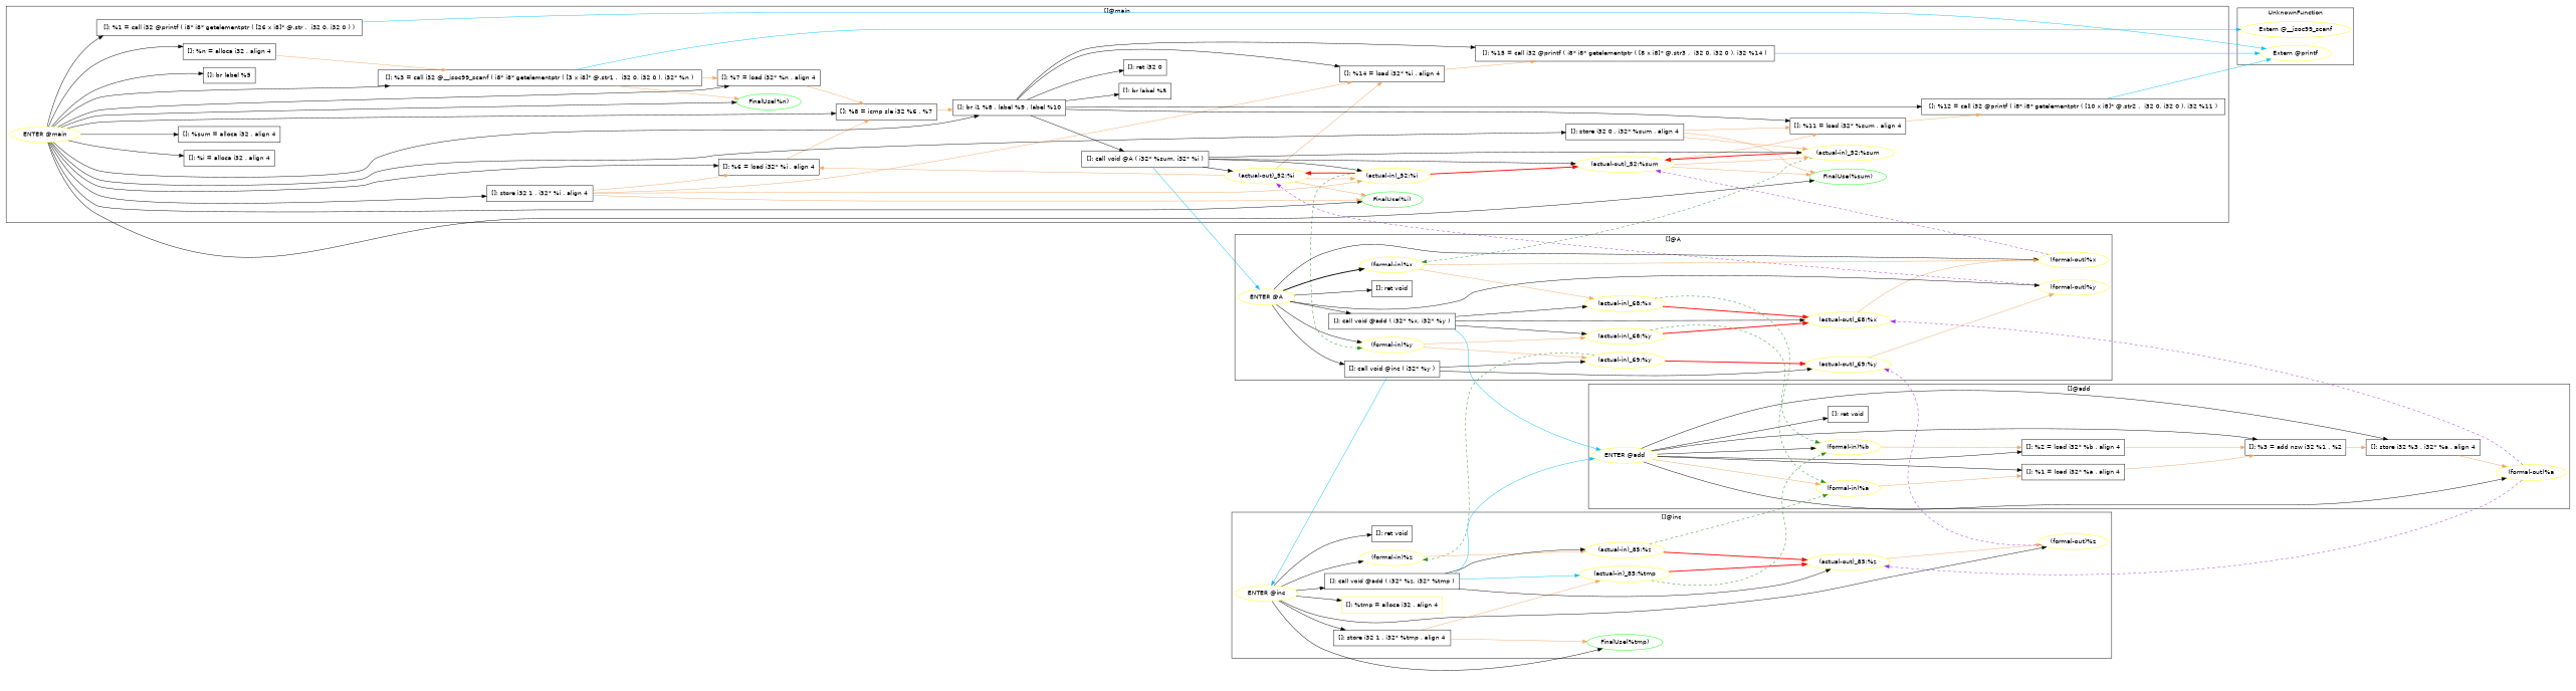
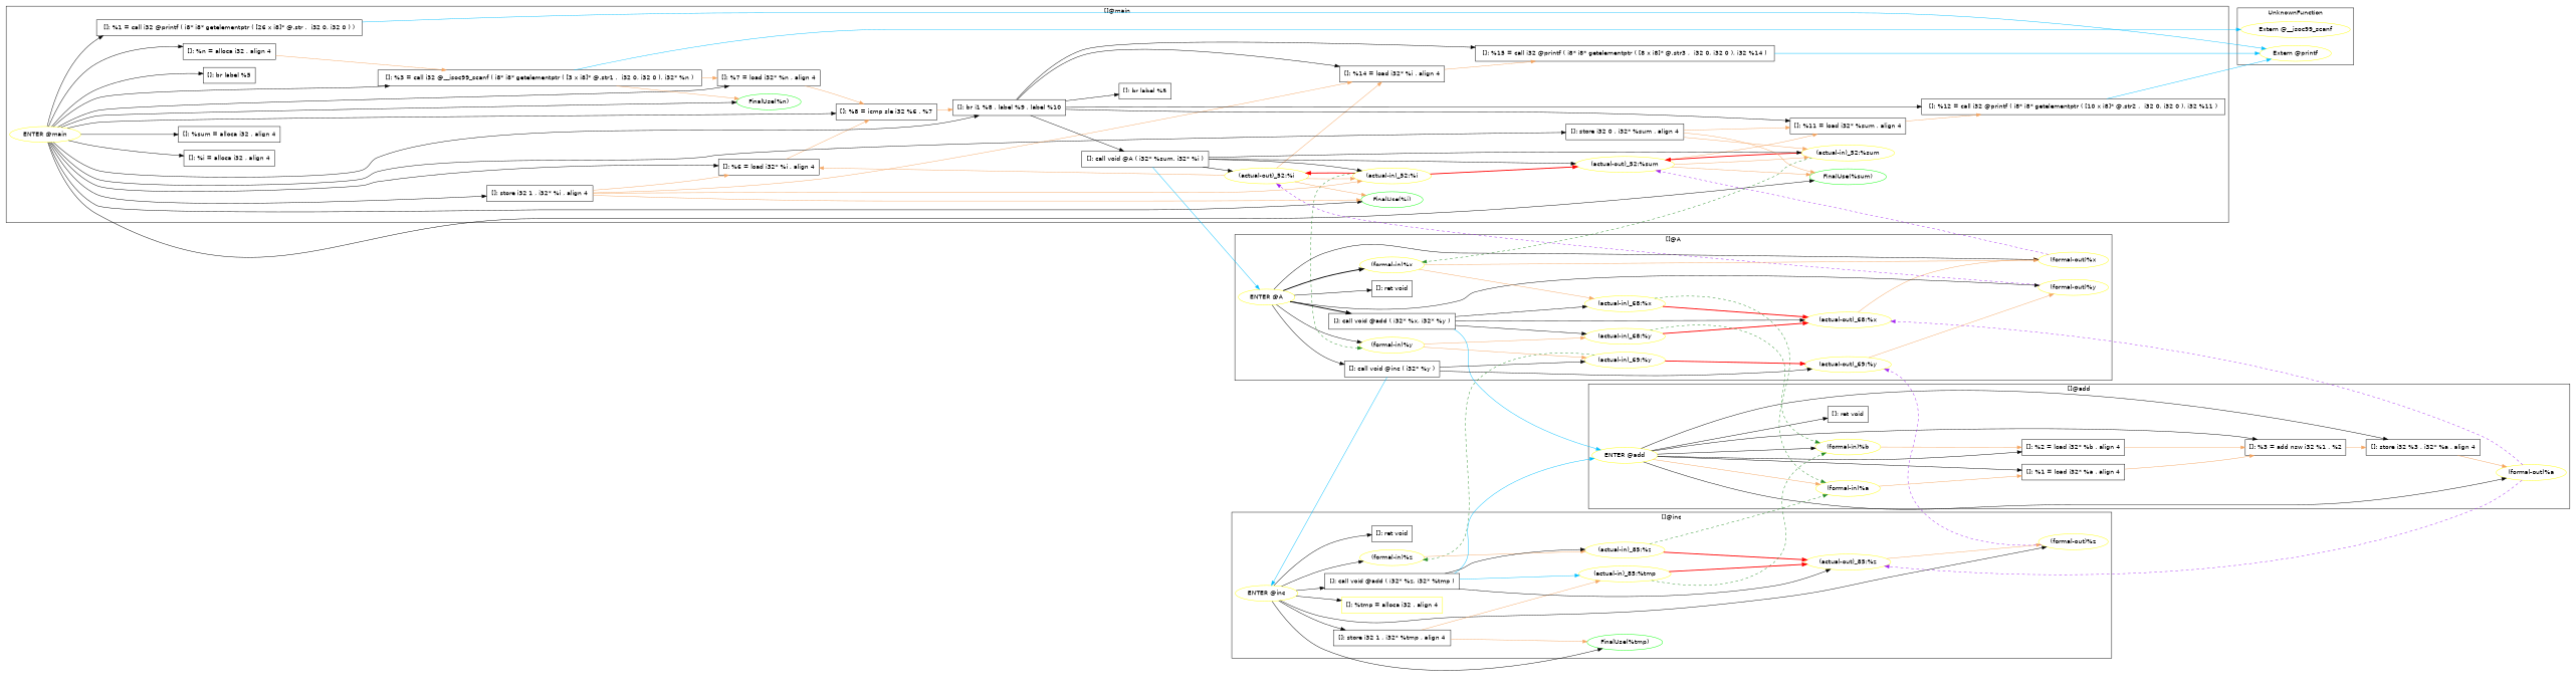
  digraph {
    fontname="DejaVu Sans"
    rankdir=LR
    node [fontname="DejaVu Sans"]
    edge [color=black fontname="DejaVu Sans"]
    n1 [color=yellow height=0.5 label="(actual-out)_52:%sum" width=3.1172]
    n2 [color=green height=0.5 label="FinalUse(%sum)" width=2.4179]
    n3 [height=0.5 label="[]: %11 = load i32* %sum , align 4" shape=box width=3.6458]
    n4 [color=yellow height=0.5 label="(actual-in)_52:%sum" width=2.9297]
    n5 [height=0.5 label="[]: %12 = call i32 @printf ( i8* i8* getelementptr ( [10 x i8]* @.str2 ,  i32 0, i32 0 ), i32 %11 )" shape=box width=9.5556]
    n6 [color=green height=0.5 label="FinalUse(%n)" width=2.0339]
    n7 [color=green height=0.5 label="FinalUse(%i)" width=1.9471]
    n8 [color=yellow height=0.5 label="(actual-out)_52:%i" width=2.6464]
    n9 [height=0.5 label="[]: %6 = load i32* %i , align 4" shape=box width=3.1736]
    n10 [height=0.5 label="[]: %14 = load i32* %i , align 4" shape=box width=3.3056]
    n11 [color=yellow height=0.5 label="(actual-in)_52:%i" width=2.4728]
    n12 [height=0.5 label="[]: %8 = icmp sle i32 %6 , %7" shape=box width=3.1806]
    n13 [height=0.5 label="[]: %15 = call i32 @printf ( i8* i8* getelementptr ( [8 x i8]* @.str3 ,  i32 0, i32 0 ), i32 %14 )" shape=box width=9.4236]
    n14 [color=yellow height=0.5 label="ENTER @main" width=2.2305]
    n15 [height=0.5 label="[]: %n = alloca i32 , align 4" shape=box width=2.9236]
    n16 [height=0.5 label="[]: %i = alloca i32 , align 4" shape=box width=2.8611]
    n17 [height=0.5 label="[]: %sum = alloca i32 , align 4" shape=box width=3.2083]
    n18 [height=0.5 label="[]: %1 = call i32 @printf ( i8* i8* getelementptr ( [26 x i8]* @.str ,  i32 0, i32 0 ) )" shape=box width=8.3611]
    n19 [height=0.5 label="[]: %3 = call i32 @__isoc99_scanf ( i8* i8* getelementptr ( [3 x i8]* @.str1 ,  i32 0, i32 0 ), i32* %n )" shape=box width=10.201]
    n20 [height=0.5 label="[]: store i32 0 , i32* %sum , align 4" shape=box width=3.7014]
    n21 [height=0.5 label="[]: store i32 1 , i32* %i , align 4" shape=box width=3.3472]
    n22 [height=0.5 label="[]: br label %5" shape=box width=1.6389]
    n23 [height=0.5 label="[]: %7 = load i32* %n , align 4" shape=box width=3.2292]
    n24 [height=0.5 label="[]: br i1 %8 , label %9 , label %10" shape=box width=3.5556]
    n25 [height=0.5 label="[]: call void @A ( i32* %sum, i32* %i )" shape=box width=4.0069]
    n26 [height=0.5 label="[]: br label %5" shape=box width=1.6389]
-   n27 [height=0.5 label="[]: ret i32 0" shape=box width=1.3472]
    n28 [color=yellow height=0.5 label="Extern @printf" width=2.2534]
    n29 [color=yellow height=0.5 label="Extern @__isoc99_scanf" width=3.4464]
    n30 [color=yellow height=0.5 label="(actual-out)_68:%x" width=2.7242]
    n31 [color=yellow height=0.5 label="(formal-out)%x" width=2.2075]
    n32 [color=yellow height=0.5 label="(actual-out)_69:%y" width=2.7242]
    n33 [color=yellow height=0.5 label="(formal-out)%y" width=2.2075]
    n34 [color=yellow height=0.5 label="ENTER @A" width=1.7826]
    n35 [color=yellow height=0.5 label="(formal-in)%x" width=2.0339]
    n36 [color=yellow height=0.5 label="(formal-in)%y" width=2.0339]
    n37 [height=0.5 label="[]: call void @add ( i32* %x, i32* %y )" shape=box width=3.9792]
    n38 [height=0.5 label="[]: call void @inc ( i32* %y )" shape=box width=3.0069]
    n39 [height=0.5 label="[]: ret void" shape=box width=1.2778]
    n40 [color=yellow height=0.5 label="(actual-in)_68:%x" width=2.5367]
    n41 [color=yellow height=0.5 label="(actual-in)_68:%y" width=2.5367]
    n42 [color=yellow height=0.5 label="(actual-in)_69:%y" width=2.5367]
    n43 [color=yellow height=0.5 label="(formal-out)%a" width=2.2075]
    n44 [color=yellow height=0.5 label="ENTER @add" width=2.0659]
    n45 [color=yellow height=0.5 label="(formal-in)%a" width=2.0339]
    n46 [color=yellow height=0.5 label="(formal-in)%b" width=2.0569]
    n47 [height=0.5 label="[]: %1 = load i32* %a , align 4" shape=box width=3.2292]
    n48 [height=0.5 label="[]: %2 = load i32* %b , align 4" shape=box width=3.2292]
    n49 [height=0.5 label="[]: %3 = add nsw i32 %1 , %2" shape=box width=3.1736]
    n50 [height=0.5 label="[]: store i32 %3 , i32* %a , align 4" shape=box width=3.5903]
    n51 [height=0.5 label="[]: ret void" shape=box width=1.2778]
    n52 [color=yellow height=0.5 label="(actual-out)_85:%z" width=2.7013]
    n53 [color=yellow height=0.5 label="(formal-out)%z" width=2.1985]
    n54 [color=green height=0.5 label="FinalUse(%tmp)" width=2.3721]
    n55 [color=yellow height=0.5 label="ENTER @inc" width=1.9791]
    n56 [color=yellow height=0.5 label="(formal-in)%z" width=2.0339]
    n57 [color=yellow height=0.5 label="[]: %tmp = alloca i32 , align 4" shape=box width=3.1806]
    n58 [height=0.5 label="[]: store i32 1 , i32* %tmp , align 4" shape=box width=3.6944]
    n59 [height=0.5 label="[]: call void @add ( i32* %z, i32* %tmp )" shape=box width=4.25]
    n60 [height=0.5 label="[]: ret void" shape=box width=1.2778]
    n61 [color=yellow height=0.5 label="(actual-in)_85:%z" width=2.5138]
    n62 [color=yellow height=0.5 label="(actual-in)_85:%tmp" width=2.8978]
    subgraph cluster_1 {
      label="[]@main"
      n1
      n2
      n3
      n4
      n5
      n6
      n7
      n8
      n9
      n10
      n11
      n12
      n13
      n14
      n15
      n16
      n17
      n18
      n19
      n20
      n21
      n22
      n23
      n24
      n25
      n26
-     n27
    }
    subgraph cluster_2 {
      label=UnknownFunction
      n28
      n29
    }
    subgraph cluster_3 {
      label="[]@A"
      n30
      n31
      n32
      n33
      n34
      n35
      n36
      n37
      n38
      n39
      n40
      n41
      n42
    }
    subgraph cluster_4 {
      label="[]@add"
      n43
      n44
      n45
      n46
      n47
      n48
      n49
      n50
      n51
    }
    subgraph cluster_5 {
      label="[]@inc"
      n52
      n53
      n54
      n55
      n56
      n57
      n58
      n59
      n60
      n61
      n62
    }
    n1 -> n2 [color=sandybrown]
    n1 -> n3 [color=sandybrown]
    n1 -> n4 [color=sandybrown]
    n3 -> n5 [color=sandybrown]
    n4 -> n1 [color=red style=bold]
    n4 -> n35 [color=forestgreen style=dashed]
    n5 -> n28 [color=deepskyblue]
    n8 -> n7 [color=sandybrown]
    n8 -> n9 [color=sandybrown]
    n8 -> n10 [color=sandybrown]
    n8 -> n11 [color=sandybrown]
    n9 -> n12 [color=sandybrown]
    n10 -> n13 [color=sandybrown]
    n11 -> n1 [color=red style=bold]
    n11 -> n8 [color=red style=bold]
    n11 -> n36 [color=forestgreen style=dashed]
    n12 -> n24 [color=sandybrown]
    n13 -> n28 [color=deepskyblue]
    n14 -> n2
    n14 -> n6
    n14 -> n7
    n14 -> n9
    n14 -> n12
    n14 -> n15
    n14 -> n16
    n14 -> n17
    n14 -> n18
    n14 -> n19
    n14 -> n20
    n14 -> n21
    n14 -> n22
    n14 -> n23
    n14 -> n24
    n15 -> n19 [color=sandybrown]
    n18 -> n28 [color=deepskyblue]
    n19 -> n6 [color=sandybrown]
    n19 -> n23 [color=sandybrown]
    n19 -> n29 [color=deepskyblue]
    n20 -> n2 [color=sandybrown]
    n20 -> n3 [color=sandybrown]
    n20 -> n4 [color=sandybrown]
    n21 -> n7 [color=sandybrown]
    n21 -> n9 [color=sandybrown]
    n21 -> n10 [color=sandybrown]
    n21 -> n11 [color=sandybrown]
    n23 -> n12 [color=sandybrown]
    n24 -> n3
    n24 -> n5
    n24 -> n10
    n24 -> n13
    n24 -> n25
    n24 -> n26
-   n24 -> n27
    n25 -> n1
    n25 -> n4
    n25 -> n8
    n25 -> n11
    n25 -> n34 [color=deepskyblue]
    n30 -> n31 [color=sandybrown]
    n31 -> n1 [color=purple style=dashed]
    n32 -> n33 [color=sandybrown]
    n33 -> n8 [color=purple style=dashed]
    n34 -> n31
    n34 -> n33
    n34 -> n35 [style=bold]
    n34 -> n36
-   n34 -> n37
+   n34 -> n37 [style=bold]
    n34 -> n38
    n34 -> n39
    n35 -> n31 [color=sandybrown]
    n35 -> n40 [color=sandybrown]
    n36 -> n41 [color=sandybrown]
    n36 -> n42 [color=sandybrown]
    n37 -> n30
    n37 -> n40
    n37 -> n41
    n37 -> n44 [color=deepskyblue]
    n38 -> n32
    n38 -> n42
    n38 -> n55 [color=deepskyblue]
    n40 -> n30 [color=red style=bold]
    n40 -> n45 [color=forestgreen style=dashed]
    n41 -> n30 [color=red style=bold]
    n41 -> n46 [color=forestgreen style=dashed]
    n42 -> n32 [color=red style=bold]
    n42 -> n56 [color=forestgreen style=dashed]
    n43 -> n30 [color=purple style=dashed]
    n43 -> n52 [color=purple style=dashed]
    n44 -> n43
    n44 -> n45 [color=sandybrown]
    n44 -> n46
    n44 -> n47
    n44 -> n48
    n44 -> n49
    n44 -> n50
    n44 -> n51
    n45 -> n47 [color=sandybrown]
    n46 -> n48 [color=sandybrown]
    n47 -> n49 [color=sandybrown]
    n48 -> n49 [color=sandybrown]
    n49 -> n50 [color=sandybrown]
    n50 -> n43 [color=sandybrown]
    n52 -> n53 [color=sandybrown]
    n53 -> n32 [color=purple style=dashed]
    n55 -> n53
    n55 -> n54
    n55 -> n56
    n55 -> n57
    n55 -> n58
    n55 -> n59
    n55 -> n60
    n56 -> n61 [color=sandybrown]
    n58 -> n54 [color=sandybrown]
    n58 -> n62 [color=sandybrown]
    n59 -> n44 [color=deepskyblue]
    n59 -> n52
    n59 -> n61
    n59 -> n62 [color=deepskyblue]
    n61 -> n45 [color=forestgreen style=dashed]
    n61 -> n52 [color=red style=bold]
    n62 -> n46 [color=forestgreen style=dashed]
    n62 -> n52 [color=red style=bold]
  }
